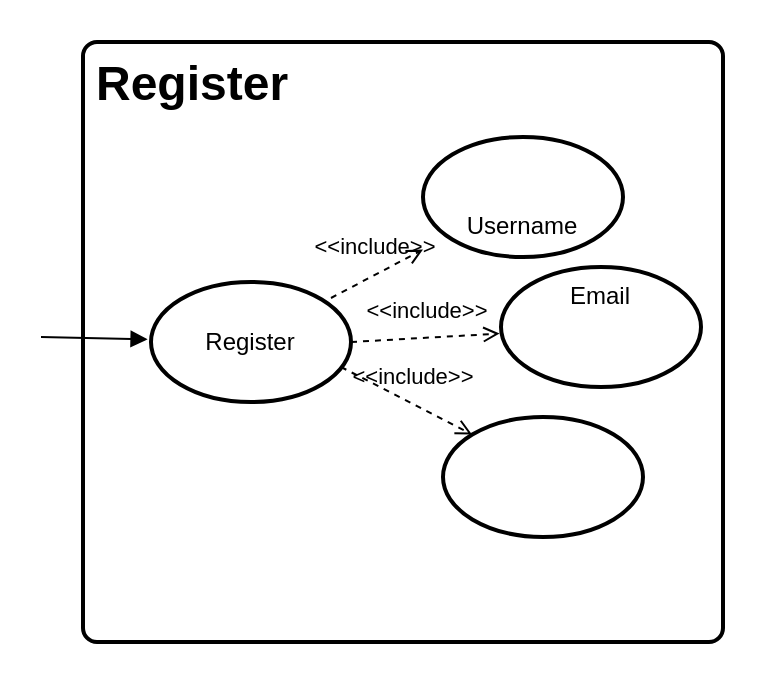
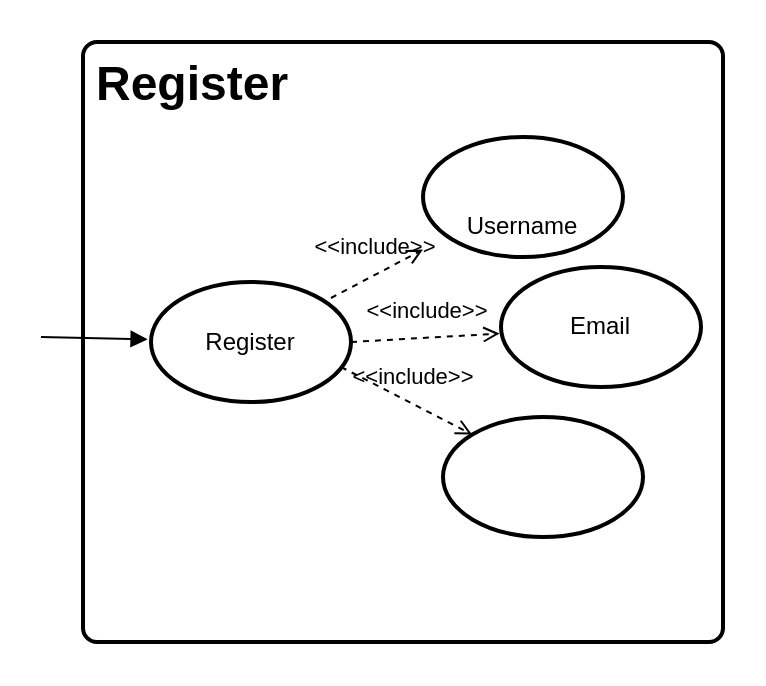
  <mxCell id="0" />
  <mxCell id="1" parent="0" />
  <mxCell id="2" value="" style="rounded=1;whiteSpace=wrap;html=1;absoluteArcSize=1;arcSize=14;strokeWidth=2;" vertex="1" parent="1"><mxGeometry x="41" y="20.5" width="320" height="300" as="geometry" /></mxCell>
  <mxCell id="3" value="" style="strokeWidth=2;html=1;shape=mxgraph.flowchart.start_1;whiteSpace=wrap;" vertex="1" parent="1"><mxGeometry x="250" y="133" width="100" height="60" as="geometry" /></mxCell>
  <mxCell id="4" value="" style="strokeWidth=2;html=1;shape=mxgraph.flowchart.start_1;whiteSpace=wrap;" vertex="1" parent="1"><mxGeometry x="75" y="140.5" width="100" height="60" as="geometry" /></mxCell>
  <mxCell id="5" value="" style="html=1;verticalAlign=bottom;labelBackgroundColor=none;endArrow=block;endFill=1;rounded=0;entryX=-0.017;entryY=0.478;entryDx=0;entryDy=0;entryPerimeter=0;" edge="1" parent="1" target="4"><mxGeometry width="160" relative="1" as="geometry"><mxPoint x="20" y="168" as="sourcePoint" /><mxPoint x="70" y="172.86" as="targetPoint" /></mxGeometry></mxCell>
  <mxCell id="6" value="Register" style="text;html=1;align=center;verticalAlign=middle;whiteSpace=wrap;rounded=0;" vertex="1" parent="1"><mxGeometry x="80" y="158" width="90" height="25" as="geometry" /></mxCell>
  <mxCell id="7" value="&amp;lt;&amp;lt;include&amp;gt;&amp;gt;" style="html=1;verticalAlign=bottom;labelBackgroundColor=none;endArrow=open;endFill=0;dashed=1;rounded=0;exitX=1;exitY=0.5;exitDx=0;exitDy=0;exitPerimeter=0;entryX=-0.007;entryY=0.555;entryDx=0;entryDy=0;entryPerimeter=0;" edge="1" parent="1" source="4" target="3"><mxGeometry x="0.025" y="4" width="160" relative="1" as="geometry"><mxPoint x="180" y="163" as="sourcePoint" /><mxPoint x="250" y="163" as="targetPoint" /><mxPoint as="offset" /></mxGeometry></mxCell>
- <mxCell id="8" value="Email" style="text;html=1;align=center;verticalAlign=middle;whiteSpace=wrap;rounded=0;" vertex="1" parent="1"><mxGeometry x="255" y="135.5" width="90" height="25" as="geometry" /></mxCell>
+ <mxCell id="8" value="Email" style="text;html=1;align=center;verticalAlign=middle;whiteSpace=wrap;rounded=0;" vertex="1" parent="1"><mxGeometry x="255" y="150.5" width="90" height="25" as="geometry" /></mxCell>
  <mxCell id="9" value="&amp;lt;&amp;lt;include&amp;gt;&amp;gt;" style="html=1;verticalAlign=bottom;labelBackgroundColor=none;endArrow=open;endFill=0;dashed=1;rounded=0;exitX=1;exitY=1;exitDx=0;exitDy=0;entryX=0.145;entryY=0.145;entryDx=0;entryDy=0;entryPerimeter=0;" edge="1" parent="1" source="6" target="10"><mxGeometry x="0.025" y="4" width="160" relative="1" as="geometry"><mxPoint x="140" y="200.5" as="sourcePoint" /><mxPoint x="240" y="233" as="targetPoint" /><mxPoint as="offset" /></mxGeometry></mxCell>
  <mxCell id="10" value="" style="strokeWidth=2;html=1;shape=mxgraph.flowchart.start_1;whiteSpace=wrap;" vertex="1" parent="1"><mxGeometry x="221" y="208" width="100" height="60" as="geometry" /></mxCell>
  <mxCell id="11" value="" style="strokeWidth=2;html=1;shape=mxgraph.flowchart.start_1;whiteSpace=wrap;" vertex="1" parent="1"><mxGeometry x="211" y="68" width="100" height="60" as="geometry" /></mxCell>
  <mxCell id="12" value="&amp;lt;&amp;lt;include&amp;gt;&amp;gt;" style="html=1;verticalAlign=bottom;labelBackgroundColor=none;endArrow=open;endFill=0;dashed=1;rounded=0;exitX=1;exitY=0.5;exitDx=0;exitDy=0;exitPerimeter=0;" edge="1" parent="1" target="11"><mxGeometry x="0.025" y="4" width="160" relative="1" as="geometry"><mxPoint x="165" y="148.5" as="sourcePoint" /><mxPoint x="240" y="140.5" as="targetPoint" /><mxPoint as="offset" /></mxGeometry></mxCell>
  <mxCell id="13" value="Username" style="text;html=1;align=center;verticalAlign=middle;whiteSpace=wrap;rounded=0;" vertex="1" parent="1"><mxGeometry x="216" y="100.5" width="90" height="25" as="geometry" /></mxCell>
  <mxCell id="14" value="&lt;h1 style=&quot;margin-top: 0px;&quot;&gt;Register&lt;/h1&gt;" style="text;html=1;whiteSpace=wrap;overflow=hidden;rounded=0;" vertex="1" parent="1"><mxGeometry x="46" y="20.5" width="180" height="40" as="geometry" /></mxCell>
